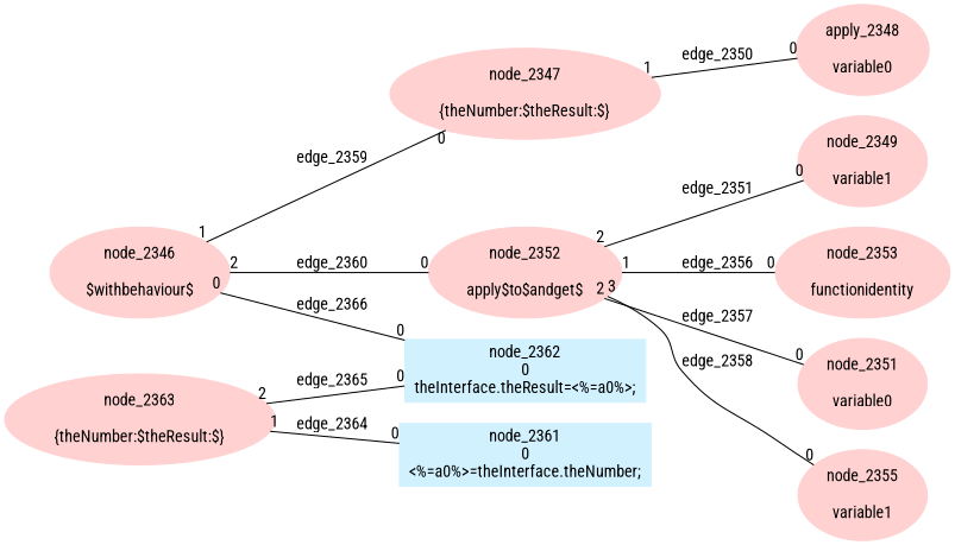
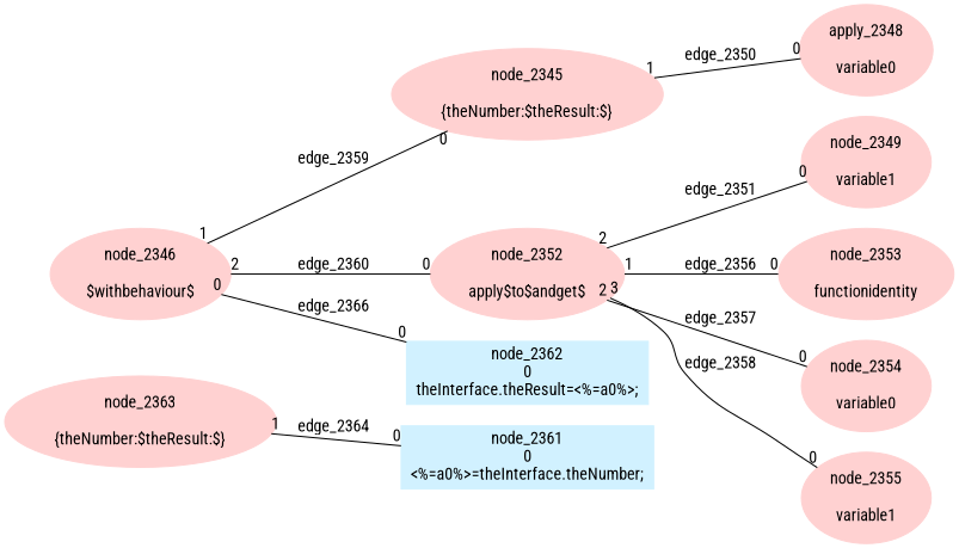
  digraph {
    fontname="Roboto Condensed"
    rankdir=LR
    node [color="#ffd1d1" fontname="Roboto Condensed" shape=ellipse style=filled]
    edge [arrowHead=none dir=none fontname="Roboto Condensed" headlabel=0 taillabel=1]
    n1 [label="node_2346\n\n$withbehaviour$"]
-   n2 [label="node_2347\n\n{theNumber:$theResult:$}"]
+   n2 [label="node_2345\n\n{theNumber:$theResult:$}"]
    n3 [label="node_2352\n\napply$to$andget$"]
    n4 [color="#d1f1ff" label="node_2362\n0\ntheInterface.theResult=<%=a0%>;\n" shape=box]
    n5 [label="apply_2348\n\nvariable0"]
    n6 [label="node_2349\n\nvariable1"]
    n7 [label="node_2353\n\nfunctionidentity"]
-   n8 [label="node_2351\n\nvariable0"]
+   n8 [label="node_2354\n\nvariable0"]
    n9 [label="node_2355\n\nvariable1"]
    n10 [label="node_2363\n\n{theNumber:$theResult:$}"]
    n11 [color="#d1f1ff" label="node_2361\n0\n<%=a0%>=theInterface.theNumber;\n" shape=box]
    n1 -> n2 [label=edge_2359]
    n1 -> n3 [label=edge_2360 taillabel=2]
    n1 -> n4 [label=edge_2366 taillabel=0]
    n2 -> n5 [label=edge_2350]
    n3 -> n6 [label=edge_2351 taillabel=2]
    n3 -> n7 [label=edge_2356]
    n3 -> n8 [label=edge_2357 taillabel=2]
    n3 -> n9 [label=edge_2358 taillabel=3]
-   n10 -> n4 [label=edge_2365 taillabel=2]
    n10 -> n11 [label=edge_2364]
  }
